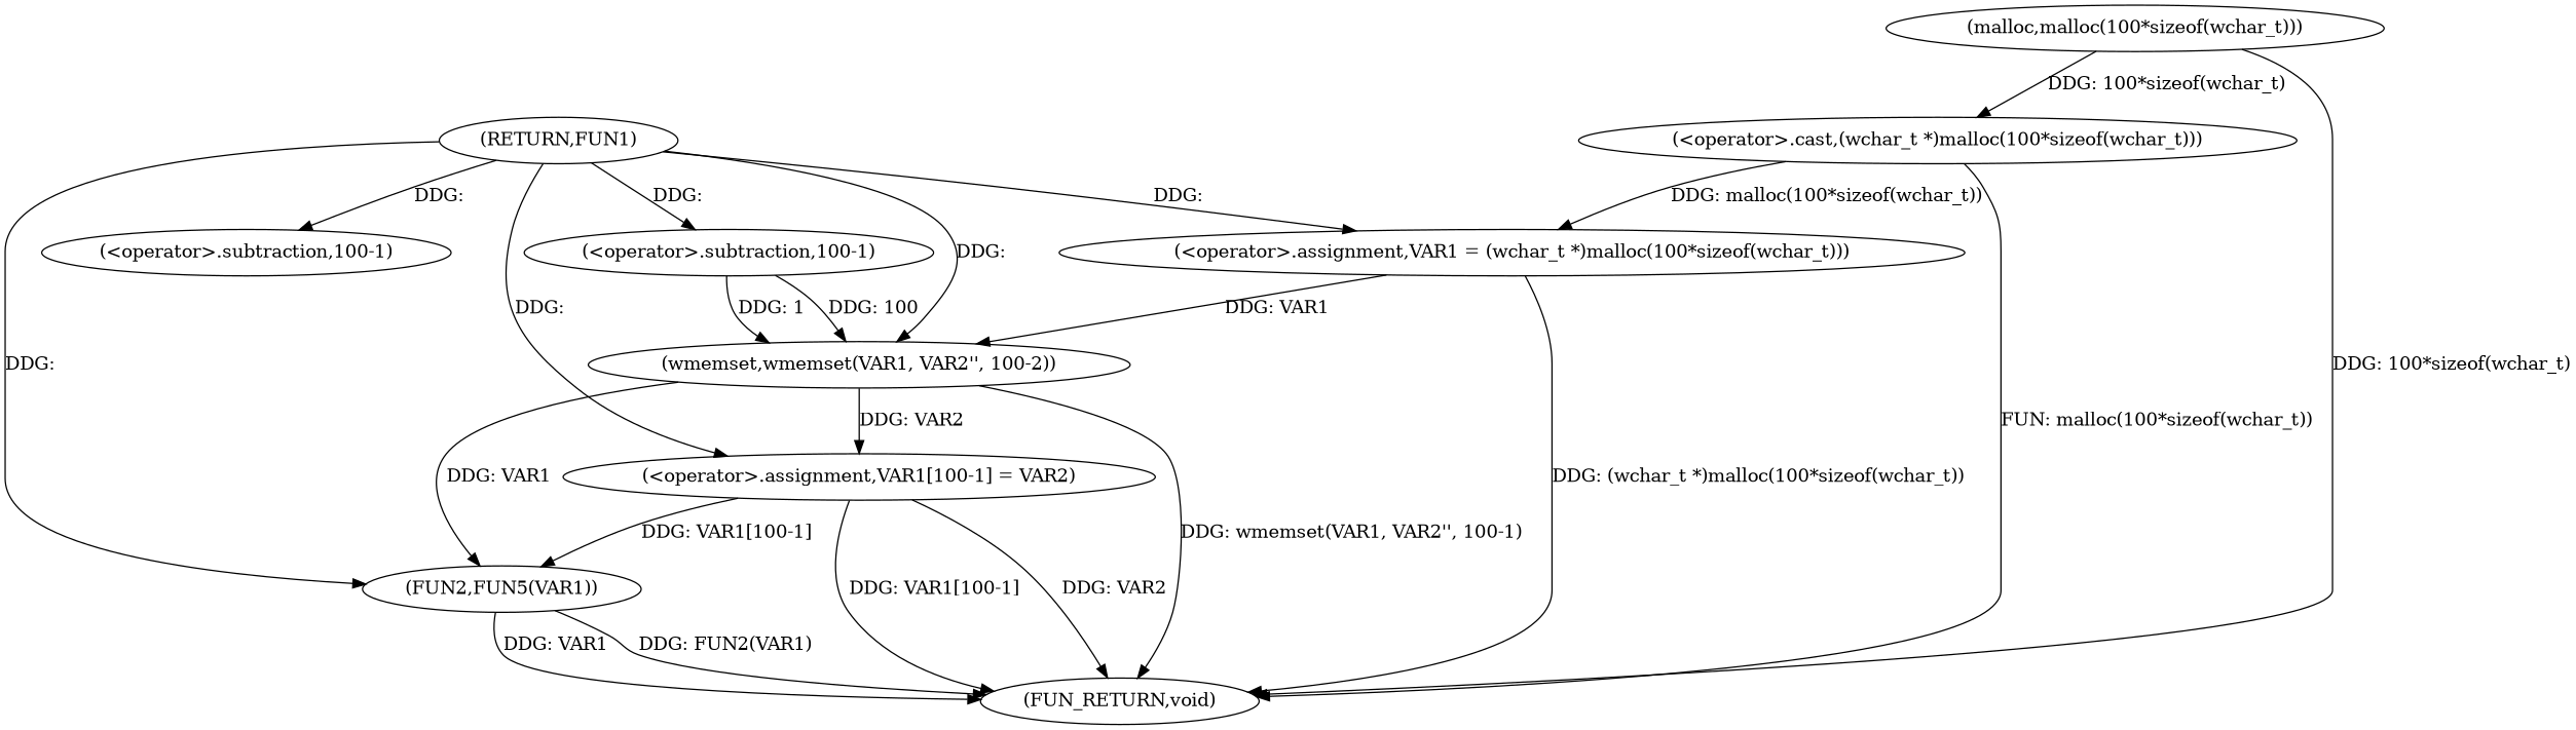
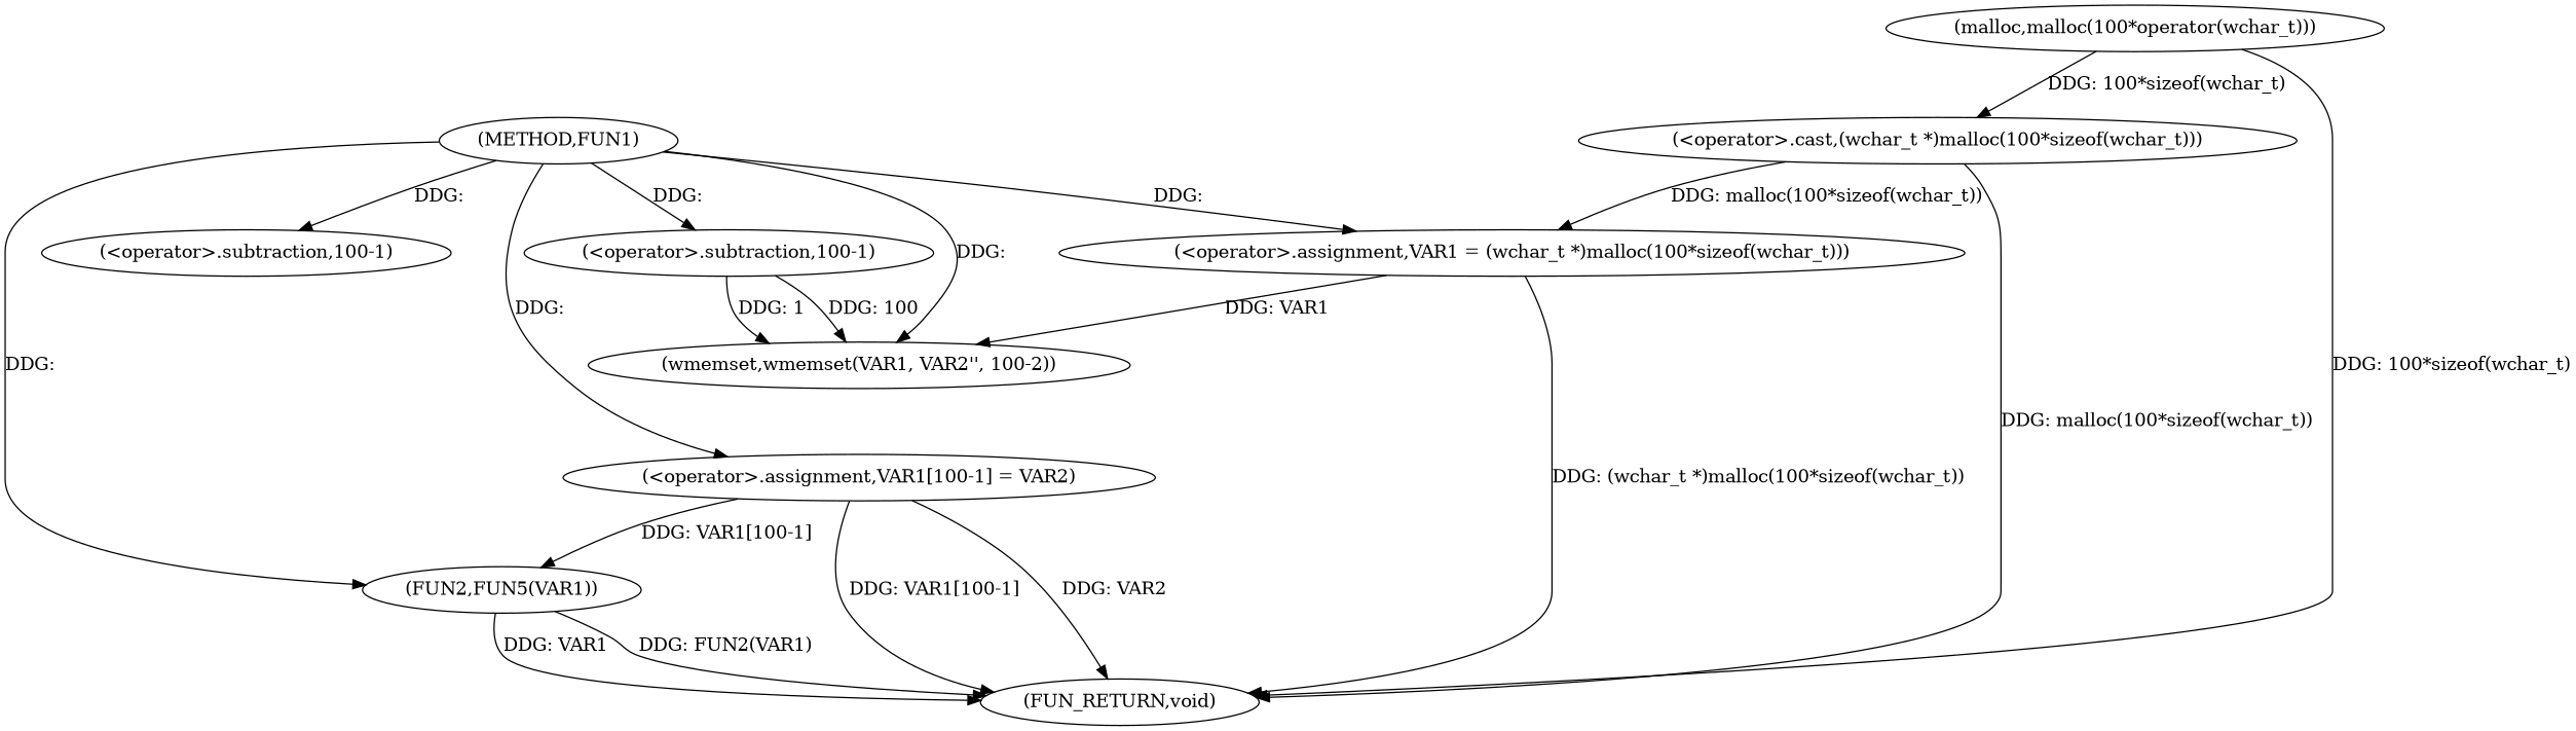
  digraph {
-   n1 [label="(RETURN,FUN1)"]
+   n1 [label="(METHOD,FUN1)"]
    n2 [label="(<operator>.assignment,VAR1 = (wchar_t *)malloc(100*sizeof(wchar_t)))"]
    n3 [label="(wmemset,wmemset(VAR1, VAR2'', 100-2))"]
    n4 [label="(<operator>.subtraction,100-1)"]
    n5 [label="(<operator>.assignment,VAR1[100-1] = VAR2)"]
    n6 [label="(<operator>.subtraction,100-1)"]
    n7 [label="(FUN2,FUN5(VAR1))"]
    n8 [label="(FUN_RETURN,void)"]
    n9 [label="(<operator>.cast,(wchar_t *)malloc(100*sizeof(wchar_t)))"]
-   n10 [label="(malloc,malloc(100*sizeof(wchar_t)))"]
+   n10 [label="(malloc,malloc(100*operator(wchar_t)))"]
    n1 -> n2 [label="DDG: "]
    n1 -> n3 [label="DDG: "]
    n1 -> n4 [label="DDG: "]
    n1 -> n5 [label="DDG: "]
    n1 -> n6 [label="DDG: "]
    n1 -> n7 [label="DDG: "]
    n2 -> n3 [label="DDG: VAR1"]
    n2 -> n8 [label="DDG: (wchar_t *)malloc(100*sizeof(wchar_t))"]
-   n3 -> n5 [label="DDG: VAR2"]
-   n3 -> n7 [label="DDG: VAR1"]
-   n3 -> n8 [label="DDG: wmemset(VAR1, VAR2'', 100-1)"]
    n4 -> n3 [label="DDG: 100"]
    n4 -> n3 [label="DDG: 1"]
    n5 -> n7 [label="DDG: VAR1[100-1]"]
    n5 -> n8 [label="DDG: VAR1[100-1]"]
    n5 -> n8 [label="DDG: VAR2"]
    n7 -> n8 [label="DDG: VAR1"]
    n7 -> n8 [label="DDG: FUN2(VAR1)"]
    n9 -> n2 [label="DDG: malloc(100*sizeof(wchar_t))"]
-   n9 -> n8 [label="FUN: malloc(100*sizeof(wchar_t))"]
+   n9 -> n8 [label="DDG: malloc(100*sizeof(wchar_t))"]
    n10 -> n8 [label="DDG: 100*sizeof(wchar_t)"]
    n10 -> n9 [label="DDG: 100*sizeof(wchar_t)"]
  }
